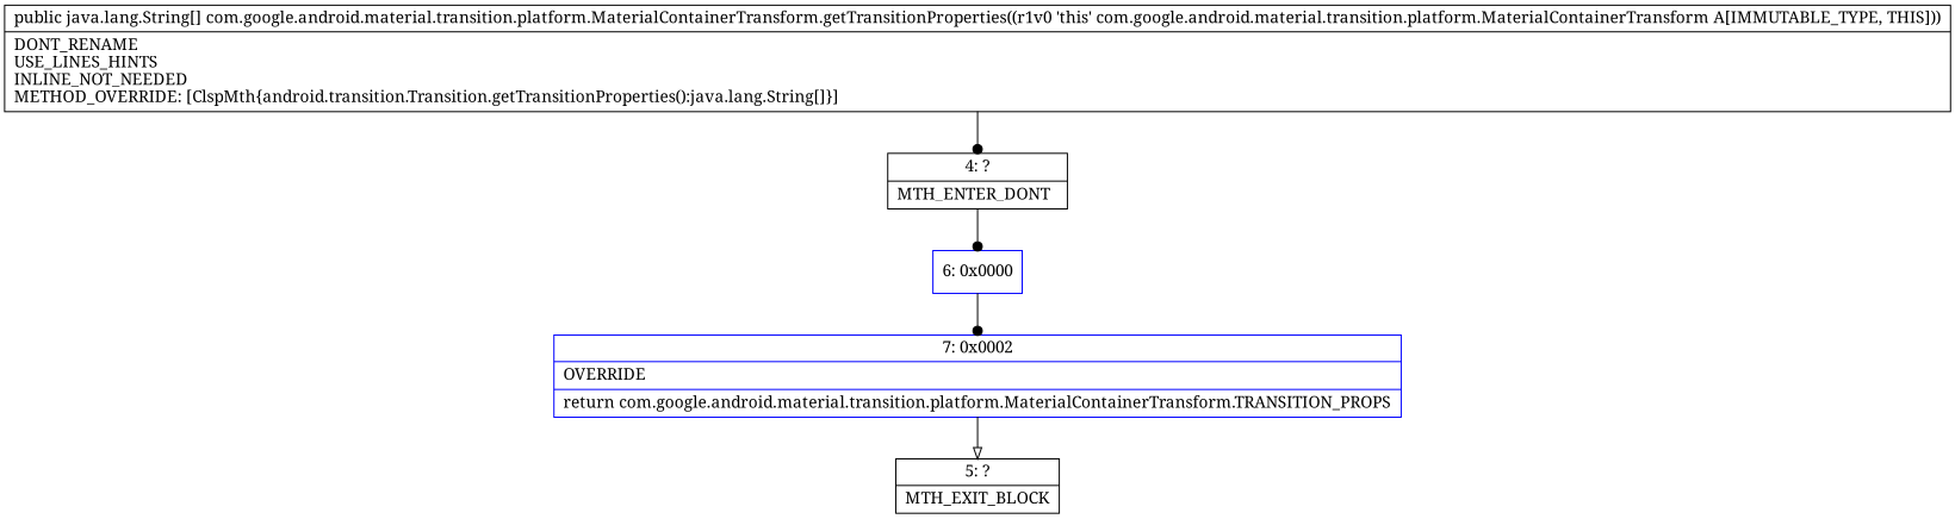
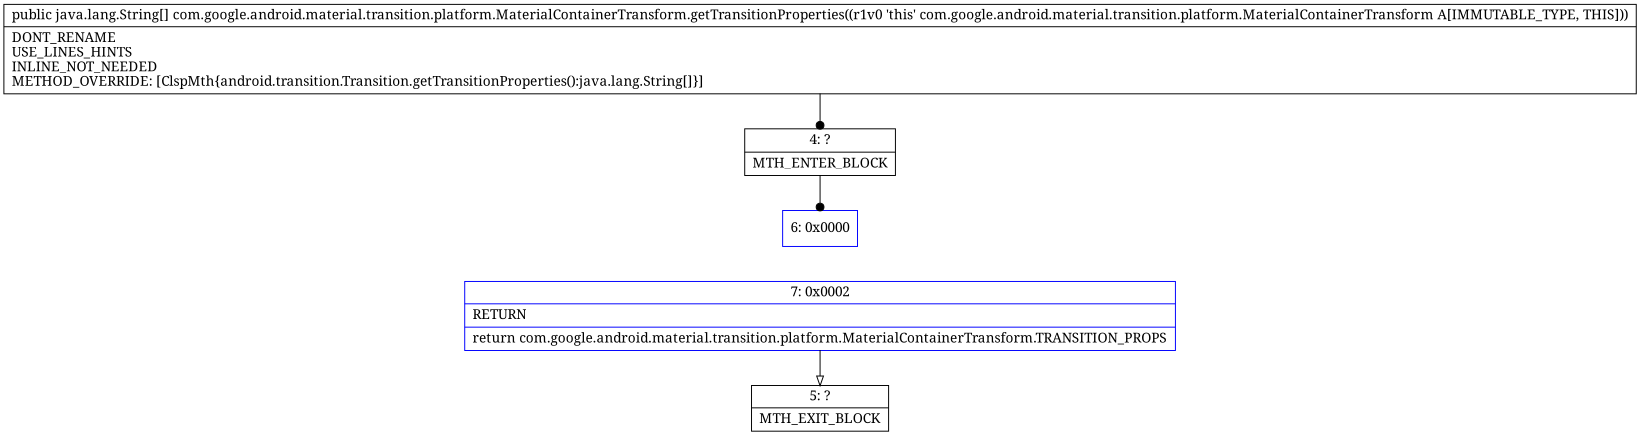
  digraph {
    fontname="Noto Serif"
    node [color=black fontname="Noto Serif" shape=record]
    edge [arrowhead=dot fontname="Noto Serif"]
-   n1 [label="{4\:\ ?|MTH_ENTER_DONT\l}"]
+   n1 [label="{4\:\ ?|MTH_ENTER_BLOCK\l}"]
    n2 [color=blue label="{6\:\ 0x0000}"]
-   n3 [color=blue label="{7\:\ 0x0002|OVERRIDE\l|return com.google.android.material.transition.platform.MaterialContainerTransform.TRANSITION_PROPS\l}"]
+   n3 [color=blue label="{7\:\ 0x0002|RETURN\l|return com.google.android.material.transition.platform.MaterialContainerTransform.TRANSITION_PROPS\l}"]
    n4 [label="{5\:\ ?|MTH_EXIT_BLOCK\l}"]
    n5 [label="{public java.lang.String[] com.google.android.material.transition.platform.MaterialContainerTransform.getTransitionProperties((r1v0 'this' com.google.android.material.transition.platform.MaterialContainerTransform A[IMMUTABLE_TYPE, THIS]))  | DONT_RENAME\lUSE_LINES_HINTS\lINLINE_NOT_NEEDED\lMETHOD_OVERRIDE: [ClspMth\{android.transition.Transition.getTransitionProperties():java.lang.String[]\}]\l}"]
    n1 -> n2
-   n2 -> n3
    n3 -> n4 [arrowhead=onormal]
    n5 -> n1
  }
